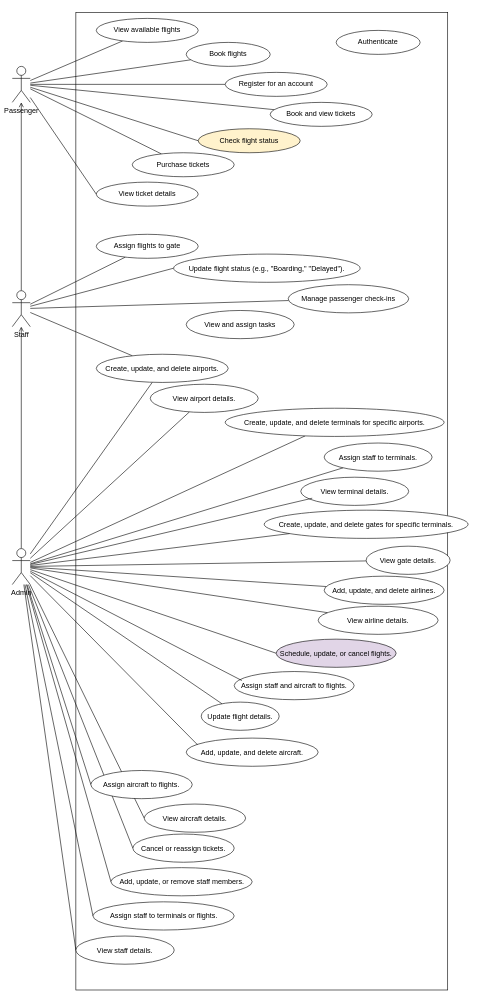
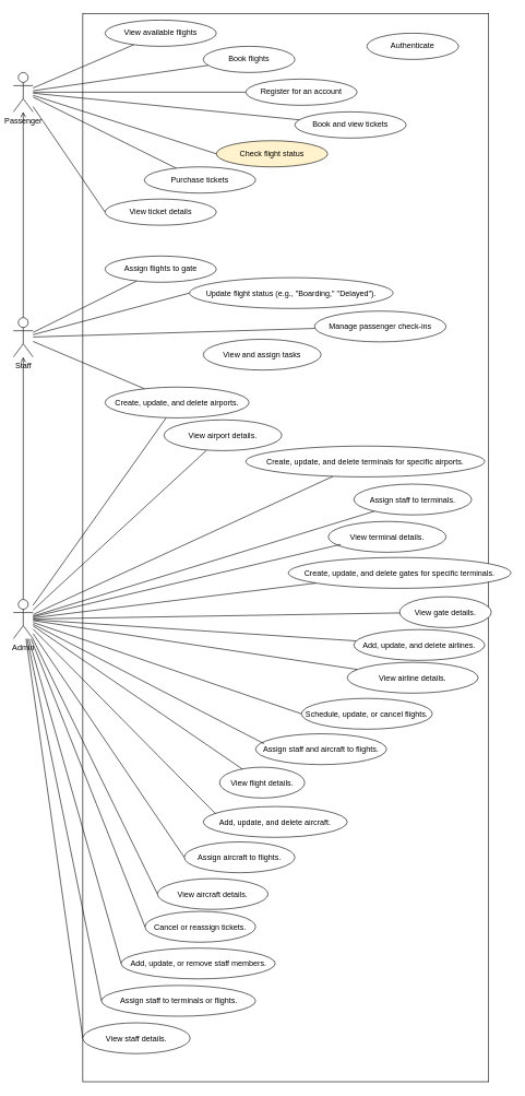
  <mxCell id="0" />
  <mxCell id="1" parent="0" />
  <mxCell id="2" value="" style="rounded=0;whiteSpace=wrap;html=1;fillColor=default;" parent="1" vertex="1"><mxGeometry x="126" y="20" width="620" height="1630" as="geometry" /></mxCell>
  <mxCell id="3" style="rounded=0;orthogonalLoop=1;jettySize=auto;html=1;endArrow=none;endFill=0;" parent="1" source="10" target="35" edge="1"><mxGeometry relative="1" as="geometry" /></mxCell>
  <mxCell id="4" style="rounded=0;orthogonalLoop=1;jettySize=auto;html=1;endArrow=none;endFill=0;" parent="1" source="10" target="36" edge="1"><mxGeometry relative="1" as="geometry" /></mxCell>
  <mxCell id="5" style="rounded=0;orthogonalLoop=1;jettySize=auto;html=1;endArrow=none;endFill=0;" parent="1" source="10" target="37" edge="1"><mxGeometry relative="1" as="geometry" /></mxCell>
  <mxCell id="6" style="rounded=0;orthogonalLoop=1;jettySize=auto;html=1;endArrow=none;endFill=0;" parent="1" source="10" target="38" edge="1"><mxGeometry relative="1" as="geometry" /></mxCell>
  <mxCell id="7" style="rounded=0;orthogonalLoop=1;jettySize=auto;html=1;entryX=0;entryY=0.5;entryDx=0;entryDy=0;endArrow=none;endFill=0;" parent="1" source="10" target="39" edge="1"><mxGeometry relative="1" as="geometry" /></mxCell>
  <mxCell id="8" style="rounded=0;orthogonalLoop=1;jettySize=auto;html=1;endArrow=none;endFill=0;" parent="1" source="10" target="40" edge="1"><mxGeometry relative="1" as="geometry" /></mxCell>
  <mxCell id="9" style="rounded=0;orthogonalLoop=1;jettySize=auto;html=1;entryX=0;entryY=0.5;entryDx=0;entryDy=0;endArrow=none;endFill=0;" parent="1" source="10" target="41" edge="1"><mxGeometry relative="1" as="geometry" /></mxCell>
  <mxCell id="10" value="Passenger" style="shape=umlActor;verticalLabelPosition=bottom;verticalAlign=top;html=1;outlineConnect=0;" parent="1" vertex="1"><mxGeometry x="20" y="110" width="30" height="60" as="geometry" /></mxCell>
  <mxCell id="11" style="rounded=0;orthogonalLoop=1;jettySize=auto;html=1;endArrow=none;endFill=0;" parent="1" source="16" target="43" edge="1"><mxGeometry relative="1" as="geometry" /></mxCell>
  <mxCell id="12" style="rounded=0;orthogonalLoop=1;jettySize=auto;html=1;entryX=0;entryY=0.5;entryDx=0;entryDy=0;endArrow=none;endFill=0;" parent="1" source="16" target="44" edge="1"><mxGeometry relative="1" as="geometry" /></mxCell>
  <mxCell id="13" style="rounded=0;orthogonalLoop=1;jettySize=auto;html=1;endArrow=none;endFill=0;" parent="1" source="16" target="45" edge="1"><mxGeometry relative="1" as="geometry" /></mxCell>
  <mxCell id="14" style="rounded=0;orthogonalLoop=1;jettySize=auto;html=1;endArrow=none;endFill=0;" parent="1" source="16" target="47" edge="1"><mxGeometry relative="1" as="geometry" /></mxCell>
  <mxCell id="15" style="rounded=0;orthogonalLoop=1;jettySize=auto;html=1;endArrow=open;endFill=0;" parent="1" source="16" target="10" edge="1"><mxGeometry relative="1" as="geometry" /></mxCell>
  <mxCell id="16" value="Staff" style="shape=umlActor;verticalLabelPosition=bottom;verticalAlign=top;html=1;outlineConnect=0;" parent="1" vertex="1"><mxGeometry x="20" y="484" width="30" height="60" as="geometry" /></mxCell>
  <mxCell id="17" style="rounded=0;orthogonalLoop=1;jettySize=auto;html=1;endArrow=none;endFill=0;" parent="1" source="34" target="47" edge="1"><mxGeometry relative="1" as="geometry" /></mxCell>
  <mxCell id="18" value="" style="rounded=0;orthogonalLoop=1;jettySize=auto;html=1;startArrow=none;startFill=0;endArrow=none;endFill=0;" parent="1" source="34" target="48" edge="1"><mxGeometry relative="1" as="geometry" /></mxCell>
  <mxCell id="19" value="" style="rounded=0;orthogonalLoop=1;jettySize=auto;html=1;startArrow=none;startFill=0;endArrow=none;endFill=0;" parent="1" source="34" target="49" edge="1"><mxGeometry relative="1" as="geometry" /></mxCell>
  <mxCell id="20" style="rounded=0;orthogonalLoop=1;jettySize=auto;html=1;endArrow=none;endFill=0;" parent="1" source="34" target="50" edge="1"><mxGeometry relative="1" as="geometry" /></mxCell>
  <mxCell id="21" style="rounded=0;orthogonalLoop=1;jettySize=auto;html=1;endArrow=none;endFill=0;" parent="1" source="34" target="52" edge="1"><mxGeometry relative="1" as="geometry" /></mxCell>
  <mxCell id="22" style="rounded=0;orthogonalLoop=1;jettySize=auto;html=1;endArrow=none;endFill=0;" parent="1" source="34" target="53" edge="1"><mxGeometry relative="1" as="geometry" /></mxCell>
  <mxCell id="23" style="rounded=0;orthogonalLoop=1;jettySize=auto;html=1;endArrow=none;endFill=0;" parent="1" source="34" target="54" edge="1"><mxGeometry relative="1" as="geometry" /></mxCell>
  <mxCell id="24" style="rounded=0;orthogonalLoop=1;jettySize=auto;html=1;endArrow=none;endFill=0;" parent="1" source="34" target="55" edge="1"><mxGeometry relative="1" as="geometry" /></mxCell>
  <mxCell id="25" style="rounded=0;orthogonalLoop=1;jettySize=auto;html=1;entryX=0;entryY=0.5;entryDx=0;entryDy=0;endArrow=none;endFill=0;" parent="1" source="34" target="56" edge="1"><mxGeometry relative="1" as="geometry" /></mxCell>
  <mxCell id="26" style="rounded=0;orthogonalLoop=1;jettySize=auto;html=1;endArrow=none;endFill=0;" parent="1" source="34" target="58" edge="1"><mxGeometry relative="1" as="geometry" /></mxCell>
  <mxCell id="27" style="rounded=0;orthogonalLoop=1;jettySize=auto;html=1;entryX=0;entryY=0.5;entryDx=0;entryDy=0;endArrow=none;endFill=0;" parent="1" source="34" target="60" edge="1"><mxGeometry relative="1" as="geometry" /></mxCell>
  <mxCell id="28" style="rounded=0;orthogonalLoop=1;jettySize=auto;html=1;entryX=0;entryY=0.5;entryDx=0;entryDy=0;endArrow=none;endFill=0;" parent="1" source="34" target="61" edge="1"><mxGeometry relative="1" as="geometry" /></mxCell>
  <mxCell id="29" style="rounded=0;orthogonalLoop=1;jettySize=auto;html=1;entryX=0;entryY=0.5;entryDx=0;entryDy=0;endArrow=none;endFill=0;" parent="1" source="34" target="62" edge="1"><mxGeometry relative="1" as="geometry" /></mxCell>
  <mxCell id="30" style="rounded=0;orthogonalLoop=1;jettySize=auto;html=1;entryX=0;entryY=0.5;entryDx=0;entryDy=0;endArrow=none;endFill=0;" parent="1" source="34" target="63" edge="1"><mxGeometry relative="1" as="geometry" /></mxCell>
  <mxCell id="31" style="rounded=0;orthogonalLoop=1;jettySize=auto;html=1;entryX=0;entryY=0.5;entryDx=0;entryDy=0;endArrow=none;endFill=0;" parent="1" source="34" target="64" edge="1"><mxGeometry relative="1" as="geometry" /></mxCell>
  <mxCell id="32" style="rounded=0;orthogonalLoop=1;jettySize=auto;html=1;entryX=0;entryY=0.5;entryDx=0;entryDy=0;endArrow=none;endFill=0;" parent="1" source="34" target="65" edge="1"><mxGeometry relative="1" as="geometry" /></mxCell>
  <mxCell id="33" style="rounded=0;orthogonalLoop=1;jettySize=auto;html=1;endArrow=open;endFill=0;" parent="1" source="34" target="16" edge="1"><mxGeometry relative="1" as="geometry" /></mxCell>
  <mxCell id="34" value="Admin" style="shape=umlActor;verticalLabelPosition=bottom;verticalAlign=top;html=1;outlineConnect=0;" parent="1" vertex="1"><mxGeometry x="20" y="914" width="30" height="60" as="geometry" /></mxCell>
  <mxCell id="35" value="View available flights" style="ellipse;whiteSpace=wrap;html=1;" parent="1" vertex="1"><mxGeometry x="160" y="30" width="170" height="40" as="geometry" /></mxCell>
  <mxCell id="36" value="Book flights" style="ellipse;whiteSpace=wrap;html=1;" parent="1" vertex="1"><mxGeometry x="310" y="70" width="140" height="40" as="geometry" /></mxCell>
  <mxCell id="37" value="Register for an account" style="ellipse;whiteSpace=wrap;html=1;" parent="1" vertex="1"><mxGeometry x="375" y="120" width="170" height="40" as="geometry" /></mxCell>
  <mxCell id="38" value="Book and view tickets" style="ellipse;whiteSpace=wrap;html=1;" parent="1" vertex="1"><mxGeometry x="450" y="170" width="170" height="40" as="geometry" /></mxCell>
  <mxCell id="39" value="Check flight status" style="ellipse;whiteSpace=wrap;html=1;fillColor=#fff2cc;" parent="1" vertex="1"><mxGeometry x="330" y="214" width="170" height="40" as="geometry" /></mxCell>
  <mxCell id="40" value="Purchase tickets" style="ellipse;whiteSpace=wrap;html=1;" parent="1" vertex="1"><mxGeometry x="220" y="254" width="170" height="40" as="geometry" /></mxCell>
  <mxCell id="41" value="View ticket details" style="ellipse;whiteSpace=wrap;html=1;" parent="1" vertex="1"><mxGeometry x="160" y="303" width="170" height="40" as="geometry" /></mxCell>
  <mxCell id="42" value="Authenticate" style="ellipse;whiteSpace=wrap;html=1;" parent="1" vertex="1"><mxGeometry x="560" y="50" width="140" height="40" as="geometry" /></mxCell>
  <mxCell id="43" value="Assign flights to gate" style="ellipse;whiteSpace=wrap;html=1;" parent="1" vertex="1"><mxGeometry x="160" y="390" width="170" height="40" as="geometry" /></mxCell>
  <mxCell id="44" value="Update flight status (e.g., &quot;Boarding,&quot; &quot;Delayed&quot;)." style="ellipse;whiteSpace=wrap;html=1;" parent="1" vertex="1"><mxGeometry x="289" y="423" width="311" height="47" as="geometry" /></mxCell>
  <mxCell id="45" value="Manage passenger check-ins" style="ellipse;whiteSpace=wrap;html=1;" parent="1" vertex="1"><mxGeometry x="480" y="474" width="201" height="47" as="geometry" /></mxCell>
  <mxCell id="46" value="View and assign tasks" style="ellipse;whiteSpace=wrap;html=1;" parent="1" vertex="1"><mxGeometry x="310" y="517" width="180" height="47" as="geometry" /></mxCell>
  <mxCell id="47" value="Create, update, and delete airports." style="ellipse;whiteSpace=wrap;html=1;" parent="1" vertex="1"><mxGeometry x="160" y="590" width="220" height="47" as="geometry" /></mxCell>
  <mxCell id="48" value="View airport details." style="ellipse;whiteSpace=wrap;html=1;" parent="1" vertex="1"><mxGeometry x="250" y="640" width="180" height="47" as="geometry" /></mxCell>
  <mxCell id="49" value="Create, update, and delete terminals for specific airports." style="ellipse;whiteSpace=wrap;html=1;" parent="1" vertex="1"><mxGeometry x="375" y="680" width="365" height="47" as="geometry" /></mxCell>
  <mxCell id="50" value="Assign staff to terminals." style="ellipse;whiteSpace=wrap;html=1;" parent="1" vertex="1"><mxGeometry x="540" y="738" width="180" height="47" as="geometry" /></mxCell>
  <mxCell id="51" value="View terminal details." style="ellipse;whiteSpace=wrap;html=1;" parent="1" vertex="1"><mxGeometry x="501" y="795" width="180" height="47" as="geometry" /></mxCell>
  <mxCell id="52" value="&lt;div&gt;Create, update, and delete gates for specific terminals.&lt;/div&gt;" style="ellipse;whiteSpace=wrap;html=1;" parent="1" vertex="1"><mxGeometry x="440" y="850" width="340" height="47" as="geometry" /></mxCell>
  <mxCell id="53" value="&lt;div&gt;View gate details.&lt;/div&gt;" style="ellipse;whiteSpace=wrap;html=1;" parent="1" vertex="1"><mxGeometry x="610" y="910" width="140" height="47" as="geometry" /></mxCell>
  <mxCell id="54" value="&lt;div&gt;Add, update, and delete airlines.&lt;/div&gt;" style="ellipse;whiteSpace=wrap;html=1;" parent="1" vertex="1"><mxGeometry x="540" y="960" width="200" height="47" as="geometry" /></mxCell>
  <mxCell id="55" value="&lt;div&gt;View airline details.&lt;/div&gt;" style="ellipse;whiteSpace=wrap;html=1;" parent="1" vertex="1"><mxGeometry x="530" y="1010" width="200" height="47" as="geometry" /></mxCell>
- <mxCell id="56" value="&lt;div&gt;Schedule, update, or cancel flights.&lt;/div&gt;" style="ellipse;whiteSpace=wrap;html=1;fillColor=#e1d5e7;" parent="1" vertex="1"><mxGeometry x="460" y="1065" width="200" height="47" as="geometry" /></mxCell>
+ <mxCell id="56" value="&lt;div&gt;Schedule, update, or cancel flights.&lt;/div&gt;" style="ellipse;whiteSpace=wrap;html=1;" parent="1" vertex="1"><mxGeometry x="460" y="1065" width="200" height="47" as="geometry" /></mxCell>
  <mxCell id="57" value="&lt;div&gt;Assign staff and aircraft to flights.&lt;/div&gt;" style="ellipse;whiteSpace=wrap;html=1;" parent="1" vertex="1"><mxGeometry x="390" y="1119" width="200" height="47" as="geometry" /></mxCell>
- <mxCell id="58" value="&lt;div&gt;Update flight details.&lt;/div&gt;" style="ellipse;whiteSpace=wrap;html=1;" parent="1" vertex="1"><mxGeometry x="335" y="1170" width="130" height="47" as="geometry" /></mxCell>
+ <mxCell id="58" value="&lt;div&gt;View flight details.&lt;/div&gt;" style="ellipse;whiteSpace=wrap;html=1;" parent="1" vertex="1"><mxGeometry x="335" y="1170" width="130" height="47" as="geometry" /></mxCell>
  <mxCell id="59" value="&lt;div&gt;Add, update, and delete aircraft.&lt;/div&gt;" style="ellipse;whiteSpace=wrap;html=1;" parent="1" vertex="1"><mxGeometry x="310" y="1230" width="220" height="47" as="geometry" /></mxCell>
- <mxCell id="60" value="&lt;div&gt;Assign aircraft to flights.&lt;/div&gt;" style="ellipse;whiteSpace=wrap;html=1;" parent="1" vertex="1"><mxGeometry x="151" y="1284" width="169" height="47" as="geometry" /></mxCell>
+ <mxCell id="60" value="&lt;div&gt;Assign aircraft to flights.&lt;/div&gt;" style="ellipse;whiteSpace=wrap;html=1;" parent="1" vertex="1"><mxGeometry x="281" y="1284" width="169" height="47" as="geometry" /></mxCell>
  <mxCell id="61" value="&lt;div&gt;View aircraft details.&lt;/div&gt;" style="ellipse;whiteSpace=wrap;html=1;" parent="1" vertex="1"><mxGeometry x="240" y="1340" width="169" height="47" as="geometry" /></mxCell>
  <mxCell id="62" value="&lt;div&gt;Cancel or reassign tickets.&lt;/div&gt;" style="ellipse;whiteSpace=wrap;html=1;" parent="1" vertex="1"><mxGeometry x="221" y="1390" width="169" height="47" as="geometry" /></mxCell>
  <mxCell id="63" value="&lt;div&gt;Add, update, or remove staff members.&lt;/div&gt;" style="ellipse;whiteSpace=wrap;html=1;" parent="1" vertex="1"><mxGeometry x="184.5" y="1446" width="235.5" height="47" as="geometry" /></mxCell>
  <mxCell id="64" value="&lt;div&gt;Assign staff to terminals or flights.&lt;/div&gt;" style="ellipse;whiteSpace=wrap;html=1;" parent="1" vertex="1"><mxGeometry x="154.5" y="1503" width="235.5" height="47" as="geometry" /></mxCell>
  <mxCell id="65" value="&lt;div&gt;View staff details.&lt;/div&gt;" style="ellipse;whiteSpace=wrap;html=1;" parent="1" vertex="1"><mxGeometry x="126" y="1560" width="164" height="47" as="geometry" /></mxCell>
  <mxCell id="66" style="rounded=0;orthogonalLoop=1;jettySize=auto;html=1;entryX=0.106;entryY=0.745;entryDx=0;entryDy=0;entryPerimeter=0;endArrow=none;endFill=0;" parent="1" source="34" target="51" edge="1"><mxGeometry relative="1" as="geometry" /></mxCell>
  <mxCell id="67" style="rounded=0;orthogonalLoop=1;jettySize=auto;html=1;entryX=0.064;entryY=0.32;entryDx=0;entryDy=0;entryPerimeter=0;endArrow=none;endFill=0;" parent="1" source="34" target="57" edge="1"><mxGeometry relative="1" as="geometry" /></mxCell>
  <mxCell id="68" style="rounded=0;orthogonalLoop=1;jettySize=auto;html=1;entryX=0.087;entryY=0.243;entryDx=0;entryDy=0;entryPerimeter=0;endArrow=none;endFill=0;" parent="1" source="34" target="59" edge="1"><mxGeometry relative="1" as="geometry" /></mxCell>
